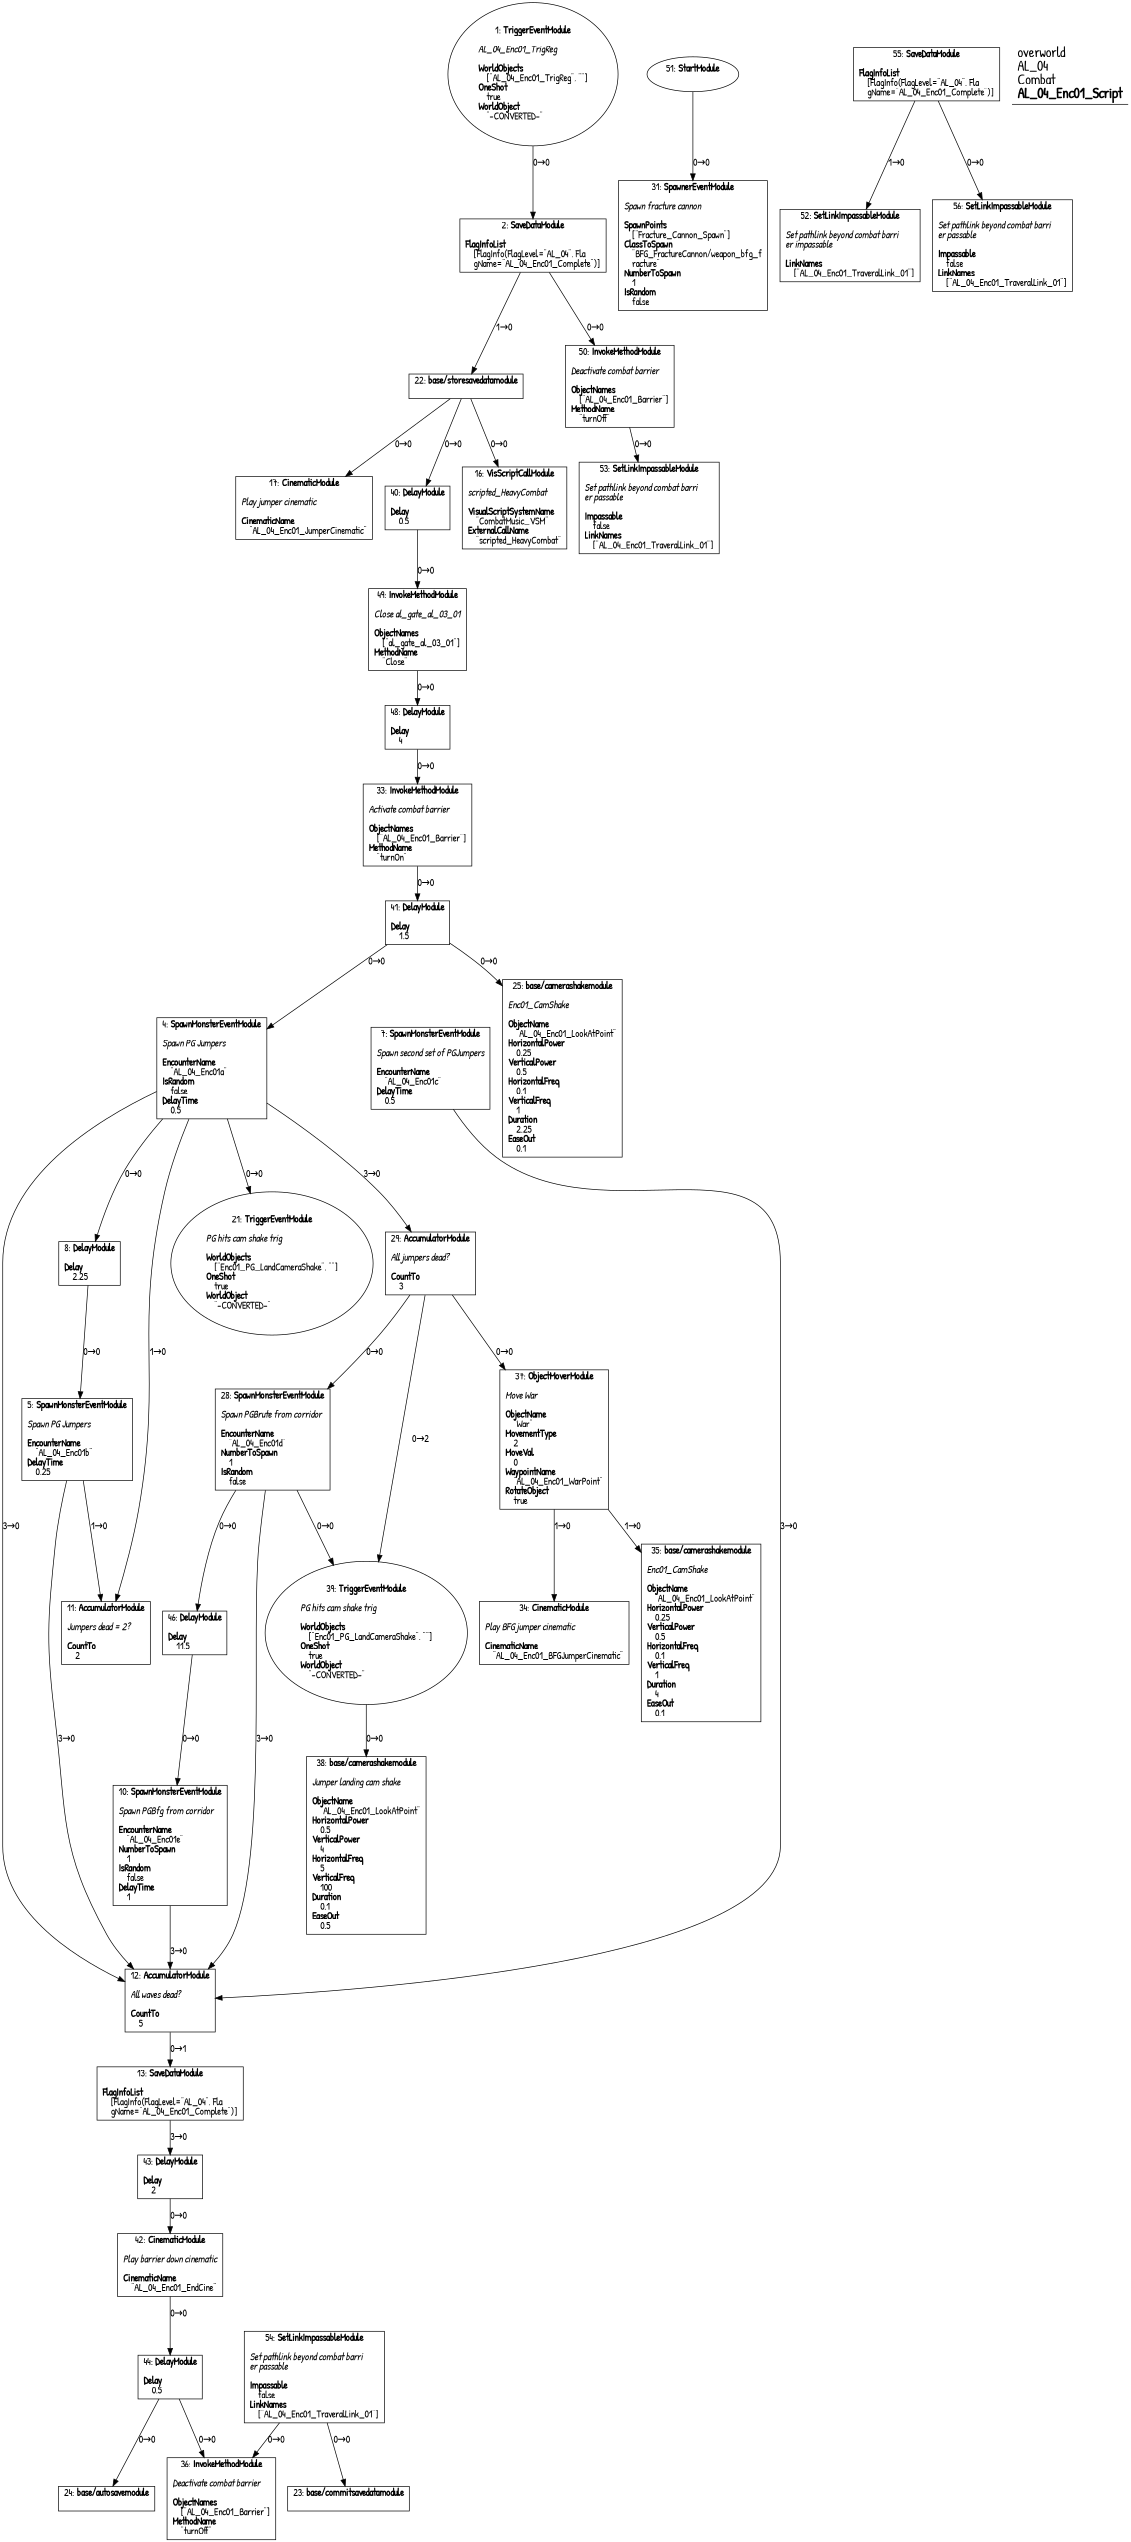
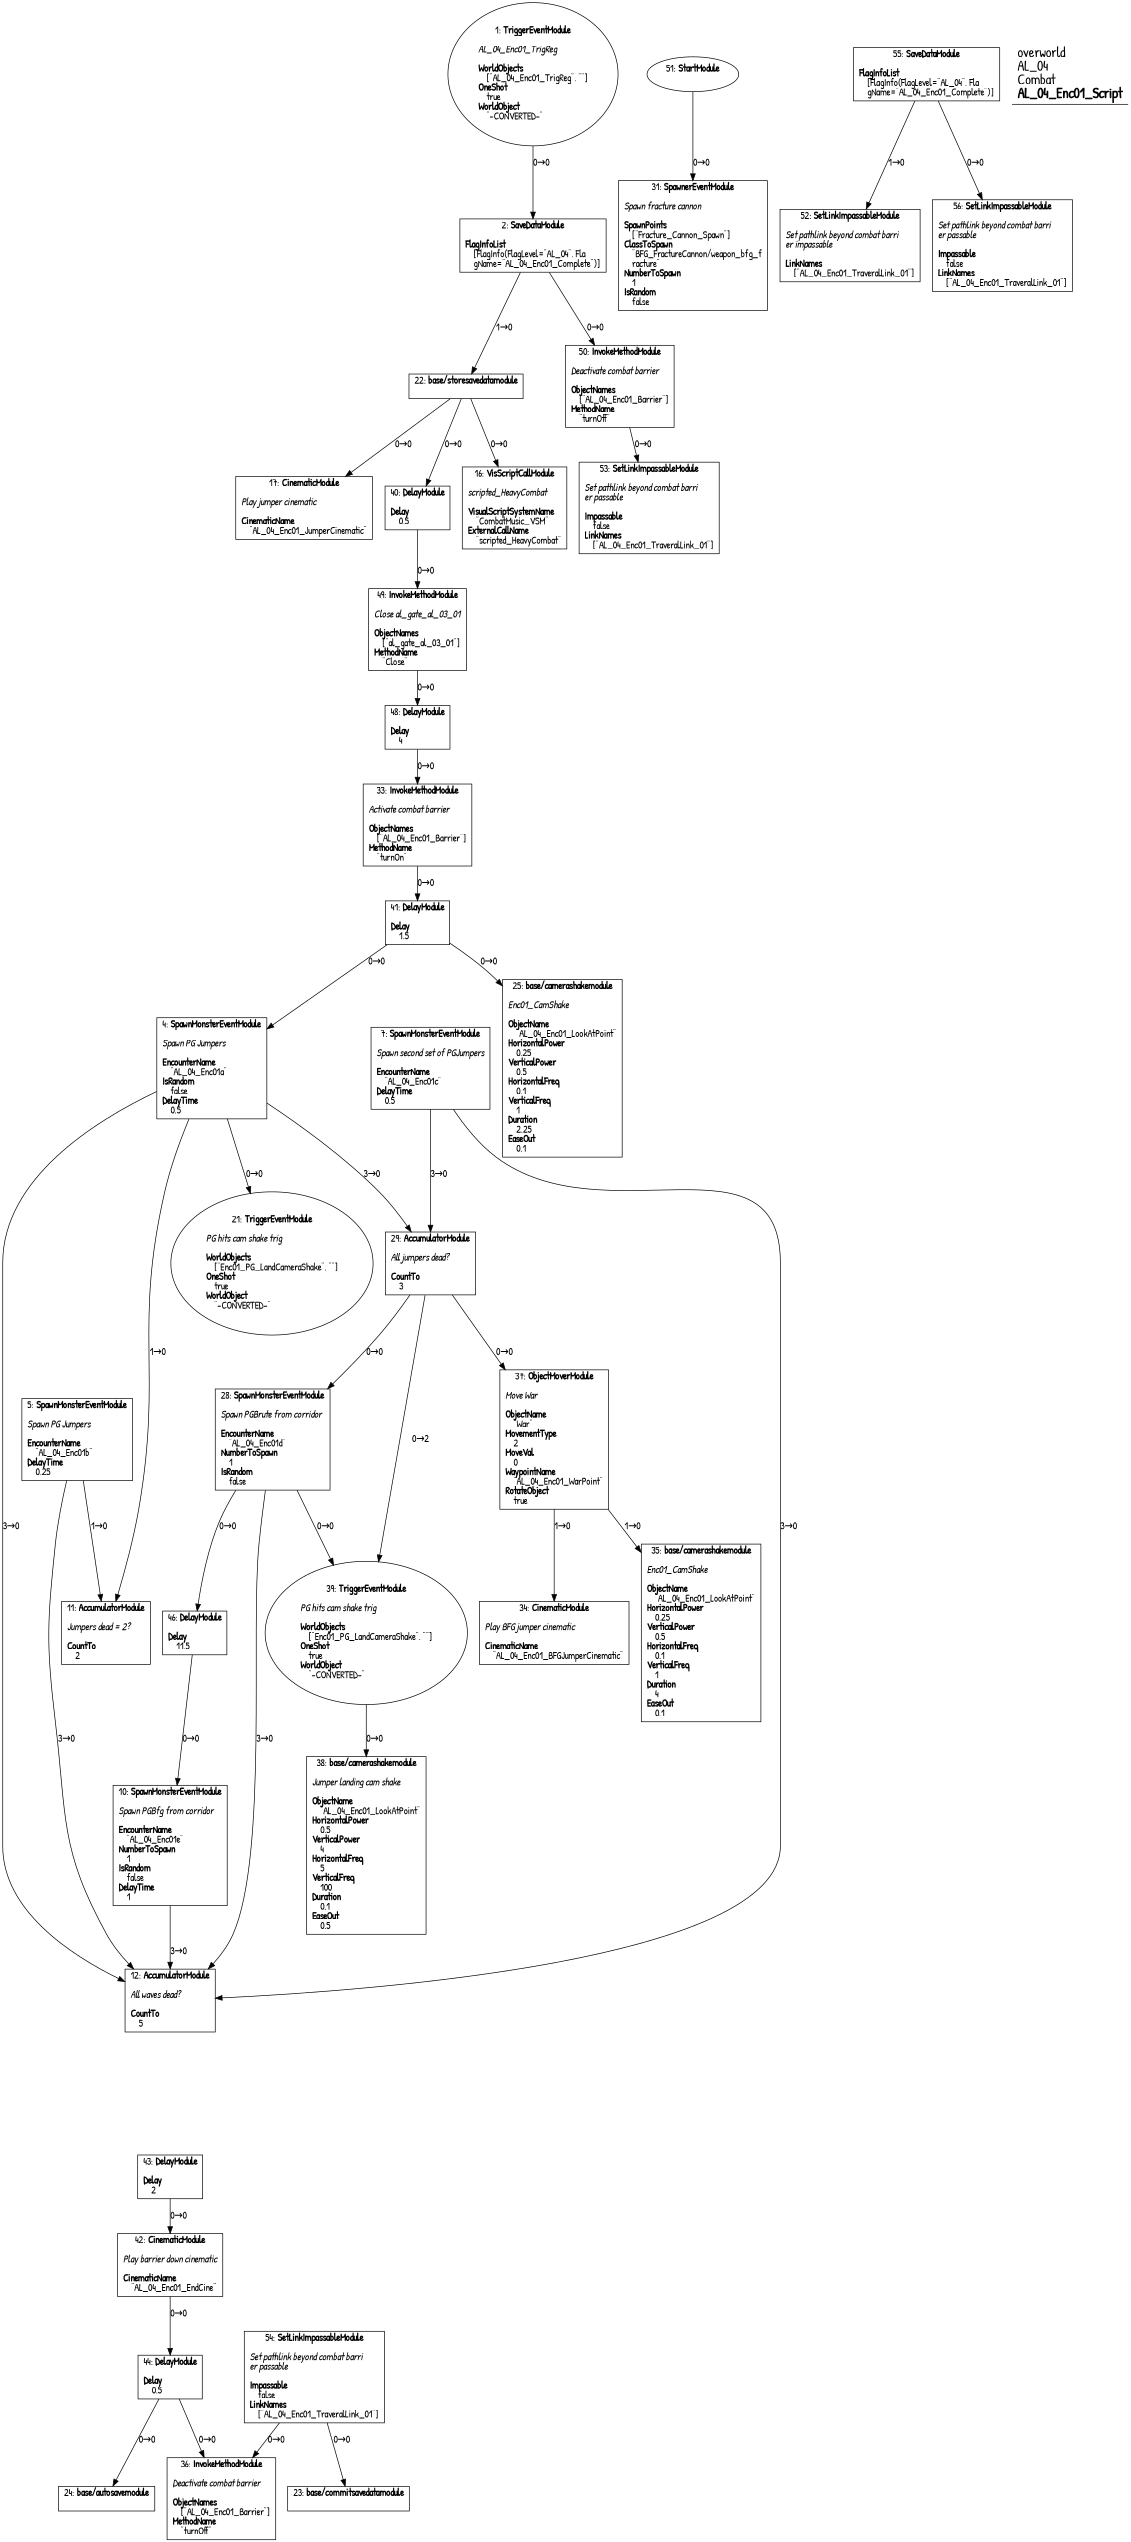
  digraph {
    fontname="Patrick Hand"
    splines=spline
    node [fontname="Patrick Hand" shape=box]
    edge [fontname="Patrick Hand"]
    n1 [label=<1: <b>TriggerEventModule</b><br/><br/><i>AL_04_Enc01_TrigReg<br align="left"/></i><br align="left"/><b>WorldObjects</b><br align="left"/>    [&quot;AL_04_Enc01_TrigReg&quot;, &quot;&quot;]<br align="left"/><b>OneShot</b><br align="left"/>    true<br align="left"/><b>WorldObject</b><br align="left"/>    &quot;-CONVERTED-&quot;<br align="left"/>> shape=oval]
    n2 [label=<2: <b>SaveDataModule</b><br/><br/><b>FlagInfoList</b><br align="left"/>    [FlagInfo(FlagLevel=&quot;AL_04&quot;, Fla<br align="left"/>    gName=&quot;AL_04_Enc01_Complete&quot;)]<br align="left"/>>]
    n3 [label=<22: <b>base/storesavedatamodule</b><br/><br/>>]
    n4 [label=<50: <b>InvokeMethodModule</b><br/><br/><i>Deactivate combat barrier<br align="left"/></i><br align="left"/><b>ObjectNames</b><br align="left"/>    [&quot;AL_04_Enc01_Barrier&quot;]<br align="left"/><b>MethodName</b><br align="left"/>    &quot;turnOff&quot;<br align="left"/>>]
    n5 [label=<16: <b>VisScriptCallModule</b><br/><br/><i>scripted_HeavyCombat<br align="left"/></i><br align="left"/><b>VisualScriptSystemName</b><br align="left"/>    &quot;CombatMusic_VSM&quot;<br align="left"/><b>ExternalCallName</b><br align="left"/>    &quot;scripted_HeavyCombat&quot;<br align="left"/>>]
    n6 [label=<17: <b>CinematicModule</b><br/><br/><i>Play jumper cinematic<br align="left"/></i><br align="left"/><b>CinematicName</b><br align="left"/>    &quot;AL_04_Enc01_JumperCinematic&quot;<br align="left"/>>]
    n7 [label=<40: <b>DelayModule</b><br/><br/><b>Delay</b><br align="left"/>    0.5<br align="left"/>>]
    n8 [label=<53: <b>SetLinkImpassableModule</b><br/><br/><i>Set pathlink beyond combat barri<br align="left"/>er passable<br align="left"/></i><br align="left"/><b>Impassable</b><br align="left"/>    false<br align="left"/><b>LinkNames</b><br align="left"/>    [&quot;AL_04_Enc01_TraveralLink_01&quot;]<br align="left"/>>]
    n9 [label=<49: <b>InvokeMethodModule</b><br/><br/><i>Close al_gate_al_03_01<br align="left"/></i><br align="left"/><b>ObjectNames</b><br align="left"/>    [&quot;al_gate_al_03_01&quot;]<br align="left"/><b>MethodName</b><br align="left"/>    &quot;Close&quot;<br align="left"/>>]
    n10 [label=<4: <b>SpawnMonsterEventModule</b><br/><br/><i>Spawn PG Jumpers<br align="left"/></i><br align="left"/><b>EncounterName</b><br align="left"/>    &quot;AL_04_Enc01a&quot;<br align="left"/><b>IsRandom</b><br align="left"/>    false<br align="left"/><b>DelayTime</b><br align="left"/>    0.5<br align="left"/>>]
-   n11 [label=<8: <b>DelayModule</b><br/><br/><b>Delay</b><br align="left"/>    2.25<br align="left"/>>]
    n12 [label=<11: <b>AccumulatorModule</b><br/><br/><i>Jumpers dead = 2?<br align="left"/></i><br align="left"/><b>CountTo</b><br align="left"/>    2<br align="left"/>>]
    n13 [label=<12: <b>AccumulatorModule</b><br/><br/><i>All waves dead?<br align="left"/></i><br align="left"/><b>CountTo</b><br align="left"/>    5<br align="left"/>>]
    n14 [label=<21: <b>TriggerEventModule</b><br/><br/><i>PG hits cam shake trig<br align="left"/></i><br align="left"/><b>WorldObjects</b><br align="left"/>    [&quot;Enc01_PG_LandCameraShake&quot;, &quot;&quot;]<br align="left"/><b>OneShot</b><br align="left"/>    true<br align="left"/><b>WorldObject</b><br align="left"/>    &quot;-CONVERTED-&quot;<br align="left"/>> shape=oval]
    n15 [label=<29: <b>AccumulatorModule</b><br/><br/><i>All jumpers dead?<br align="left"/></i><br align="left"/><b>CountTo</b><br align="left"/>    3<br align="left"/>>]
    n16 [label=<5: <b>SpawnMonsterEventModule</b><br/><br/><i>Spawn PG Jumpers<br align="left"/></i><br align="left"/><b>EncounterName</b><br align="left"/>    &quot;AL_04_Enc01b&quot;<br align="left"/><b>DelayTime</b><br align="left"/>    0.25<br align="left"/>>]
-   n17 [label=<13: <b>SaveDataModule</b><br/><br/><b>FlagInfoList</b><br align="left"/>    [FlagInfo(FlagLevel=&quot;AL_04&quot;, Fla<br align="left"/>    gName=&quot;AL_04_Enc01_Complete&quot;)]<br align="left"/>>]
    n18 [label=<28: <b>SpawnMonsterEventModule</b><br/><br/><i>Spawn PGBrute from corridor<br align="left"/></i><br align="left"/><b>EncounterName</b><br align="left"/>    &quot;AL_04_Enc01d&quot;<br align="left"/><b>NumberToSpawn</b><br align="left"/>    1<br align="left"/><b>IsRandom</b><br align="left"/>    false<br align="left"/>>]
    n19 [label=<39: <b>TriggerEventModule</b><br/><br/><i>PG hits cam shake trig<br align="left"/></i><br align="left"/><b>WorldObjects</b><br align="left"/>    [&quot;Enc01_PG_LandCameraShake&quot;, &quot;&quot;]<br align="left"/><b>OneShot</b><br align="left"/>    true<br align="left"/><b>WorldObject</b><br align="left"/>    &quot;-CONVERTED-&quot;<br align="left"/>> shape=oval]
    n20 [label=<37: <b>ObjectMoverModule</b><br/><br/><i>Move War<br align="left"/></i><br align="left"/><b>ObjectName</b><br align="left"/>    &quot;War&quot;<br align="left"/><b>MovementType</b><br align="left"/>    2<br align="left"/><b>MoveVal</b><br align="left"/>    0<br align="left"/><b>WaypointName</b><br align="left"/>    &quot;AL_04_Enc01_WarPoint&quot;<br align="left"/><b>RotateObject</b><br align="left"/>    true<br align="left"/>>]
    n21 [label=<7: <b>SpawnMonsterEventModule</b><br/><br/><i>Spawn second set of PGJumpers<br align="left"/></i><br align="left"/><b>EncounterName</b><br align="left"/>    &quot;AL_04_Enc01c&quot;<br align="left"/><b>DelayTime</b><br align="left"/>    0.5<br align="left"/>>]
    n22 [label=<43: <b>DelayModule</b><br/><br/><b>Delay</b><br align="left"/>    2<br align="left"/>>]
    n23 [label=<46: <b>DelayModule</b><br/><br/><b>Delay</b><br align="left"/>    11.5<br align="left"/>>]
    n24 [label=<38: <b>base/camerashakemodule</b><br/><br/><i>Jumper landing cam shake<br align="left"/></i><br align="left"/><b>ObjectName</b><br align="left"/>    &quot;AL_04_Enc01_LookAtPoint&quot;<br align="left"/><b>HorizontalPower</b><br align="left"/>    0.5<br align="left"/><b>VerticalPower</b><br align="left"/>    4<br align="left"/><b>HorizontalFreq</b><br align="left"/>    5<br align="left"/><b>VerticalFreq</b><br align="left"/>    100<br align="left"/><b>Duration</b><br align="left"/>    0.1<br align="left"/><b>EaseOut</b><br align="left"/>    0.5<br align="left"/>>]
    n25 [label=<34: <b>CinematicModule</b><br/><br/><i>Play BFG jumper cinematic<br align="left"/></i><br align="left"/><b>CinematicName</b><br align="left"/>    &quot;AL_04_Enc01_BFGJumperCinematic&quot;<br align="left"/>>]
    n26 [label=<35: <b>base/camerashakemodule</b><br/><br/><i>Enc01_CamShake<br align="left"/></i><br align="left"/><b>ObjectName</b><br align="left"/>    &quot;AL_04_Enc01_LookAtPoint&quot;<br align="left"/><b>HorizontalPower</b><br align="left"/>    0.25<br align="left"/><b>VerticalPower</b><br align="left"/>    0.5<br align="left"/><b>HorizontalFreq</b><br align="left"/>    0.1<br align="left"/><b>VerticalFreq</b><br align="left"/>    1<br align="left"/><b>Duration</b><br align="left"/>    4<br align="left"/><b>EaseOut</b><br align="left"/>    0.1<br align="left"/>>]
    n27 [label=<10: <b>SpawnMonsterEventModule</b><br/><br/><i>Spawn PGBfg from corridor<br align="left"/></i><br align="left"/><b>EncounterName</b><br align="left"/>    &quot;AL_04_Enc01e&quot;<br align="left"/><b>NumberToSpawn</b><br align="left"/>    1<br align="left"/><b>IsRandom</b><br align="left"/>    false<br align="left"/><b>DelayTime</b><br align="left"/>    1<br align="left"/>>]
    n28 [label=<42: <b>CinematicModule</b><br/><br/><i>Play barrier down cinematic<br align="left"/></i><br align="left"/><b>CinematicName</b><br align="left"/>    &quot;AL_04_Enc01_EndCine&quot;<br align="left"/>>]
    n29 [label=<44: <b>DelayModule</b><br/><br/><b>Delay</b><br align="left"/>    0.5<br align="left"/>>]
    n30 [label=<48: <b>DelayModule</b><br/><br/><b>Delay</b><br align="left"/>    4<br align="left"/>>]
    n31 [label=<23: <b>base/commitsavedatamodule</b><br/><br/>>]
    n32 [label=<24: <b>base/autosavemodule</b><br/><br/>>]
    n33 [label=<25: <b>base/camerashakemodule</b><br/><br/><i>Enc01_CamShake<br align="left"/></i><br align="left"/><b>ObjectName</b><br align="left"/>    &quot;AL_04_Enc01_LookAtPoint&quot;<br align="left"/><b>HorizontalPower</b><br align="left"/>    0.25<br align="left"/><b>VerticalPower</b><br align="left"/>    0.5<br align="left"/><b>HorizontalFreq</b><br align="left"/>    0.1<br align="left"/><b>VerticalFreq</b><br align="left"/>    1<br align="left"/><b>Duration</b><br align="left"/>    2.25<br align="left"/><b>EaseOut</b><br align="left"/>    0.1<br align="left"/>>]
    n34 [label=<31: <b>SpawnerEventModule</b><br/><br/><i>Spawn fracture cannon<br align="left"/></i><br align="left"/><b>SpawnPoints</b><br align="left"/>    [&quot;Fracture_Cannon_Spawn&quot;]<br align="left"/><b>ClassToSpawn</b><br align="left"/>    &quot;BFG_FractureCannon/weapon_bfg_f<br align="left"/>    racture&quot;<br align="left"/><b>NumberToSpawn</b><br align="left"/>    1<br align="left"/><b>IsRandom</b><br align="left"/>    false<br align="left"/>>]
    n35 [label=<33: <b>InvokeMethodModule</b><br/><br/><i>Activate combat barrier<br align="left"/></i><br align="left"/><b>ObjectNames</b><br align="left"/>    [&quot;AL_04_Enc01_Barrier&quot;]<br align="left"/><b>MethodName</b><br align="left"/>    &quot;turnOn&quot;<br align="left"/>>]
    n36 [label=<41: <b>DelayModule</b><br/><br/><b>Delay</b><br align="left"/>    1.5<br align="left"/>>]
    n37 [label=<36: <b>InvokeMethodModule</b><br/><br/><i>Deactivate combat barrier<br align="left"/></i><br align="left"/><b>ObjectNames</b><br align="left"/>    [&quot;AL_04_Enc01_Barrier&quot;]<br align="left"/><b>MethodName</b><br align="left"/>    &quot;turnOff&quot;<br align="left"/>>]
    n38 [label=<54: <b>SetLinkImpassableModule</b><br/><br/><i>Set pathlink beyond combat barri<br align="left"/>er passable<br align="left"/></i><br align="left"/><b>Impassable</b><br align="left"/>    false<br align="left"/><b>LinkNames</b><br align="left"/>    [&quot;AL_04_Enc01_TraveralLink_01&quot;]<br align="left"/>>]
    n39 [label=<51: <b>StartModule</b><br/><br/>> shape=oval]
    n40 [label=<55: <b>SaveDataModule</b><br/><br/><b>FlagInfoList</b><br align="left"/>    [FlagInfo(FlagLevel=&quot;AL_04&quot;, Fla<br align="left"/>    gName=&quot;AL_04_Enc01_Complete&quot;)]<br align="left"/>>]
    n41 [label=<52: <b>SetLinkImpassableModule</b><br/><br/><i>Set pathlink beyond combat barri<br align="left"/>er impassable<br align="left"/></i><br align="left"/><b>LinkNames</b><br align="left"/>    [&quot;AL_04_Enc01_TraveralLink_01&quot;]<br align="left"/>>]
    n42 [label=<56: <b>SetLinkImpassableModule</b><br/><br/><i>Set pathlink beyond combat barri<br align="left"/>er passable<br align="left"/></i><br align="left"/><b>Impassable</b><br align="left"/>    false<br align="left"/><b>LinkNames</b><br align="left"/>    [&quot;AL_04_Enc01_TraveralLink_01&quot;]<br align="left"/>>]
    n43 [label=<<font point-size="20">overworld<br align="left"/>AL_04<br align="left"/>Combat<br align="left"/><b>AL_04_Enc01_Script</b><br align="left"/></font>> shape=underline]
    n1 -> n2 [label="0→0"]
    n2 -> n3 [label="1→0"]
    n2 -> n4 [label="0→0"]
    n3 -> n5 [label="0→0"]
    n3 -> n6 [label="0→0"]
    n3 -> n7 [label="0→0"]
    n4 -> n8 [label="0→0"]
    n7 -> n9 [label="0→0"]
    n9 -> n30 [label="0→0"]
-   n10 -> n11 [label="0→0"]
    n10 -> n12 [label="1→0"]
    n10 -> n13 [label="3→0"]
    n10 -> n14 [label="0→0"]
    n10 -> n15 [label="3→0"]
-   n11 -> n16 [label="0→0"]
-   n13 -> n17 [label="0→1"]
    n15 -> n18 [label="0→0"]
    n15 -> n19 [label="0→2"]
    n15 -> n20 [label="0→0"]
    n16 -> n12 [label="1→0"]
    n16 -> n13 [label="3→0"]
-   n17 -> n22 [label="3→0"]
    n18 -> n13 [label="3→0"]
    n18 -> n19 [label="0→0"]
    n18 -> n23 [label="0→0"]
    n19 -> n24 [label="0→0"]
    n20 -> n25 [label="1→0"]
    n20 -> n26 [label="1→0"]
    n21 -> n13 [label="3→0"]
+   n21 -> n15 [label="3→0"]
    n22 -> n28 [label="0→0"]
    n23 -> n27 [label="0→0"]
    n27 -> n13 [label="3→0"]
    n28 -> n29 [label="0→0"]
    n29 -> n32 [label="0→0"]
    n29 -> n37 [label="0→0"]
    n30 -> n35 [label="0→0"]
    n35 -> n36 [label="0→0"]
    n36 -> n10 [label="0→0"]
    n36 -> n33 [label="0→0"]
    n38 -> n31 [label="0→0"]
    n38 -> n37 [label="0→0"]
    n39 -> n34 [label="0→0"]
    n40 -> n41 [label="1→0"]
    n40 -> n42 [label="0→0"]
  }
